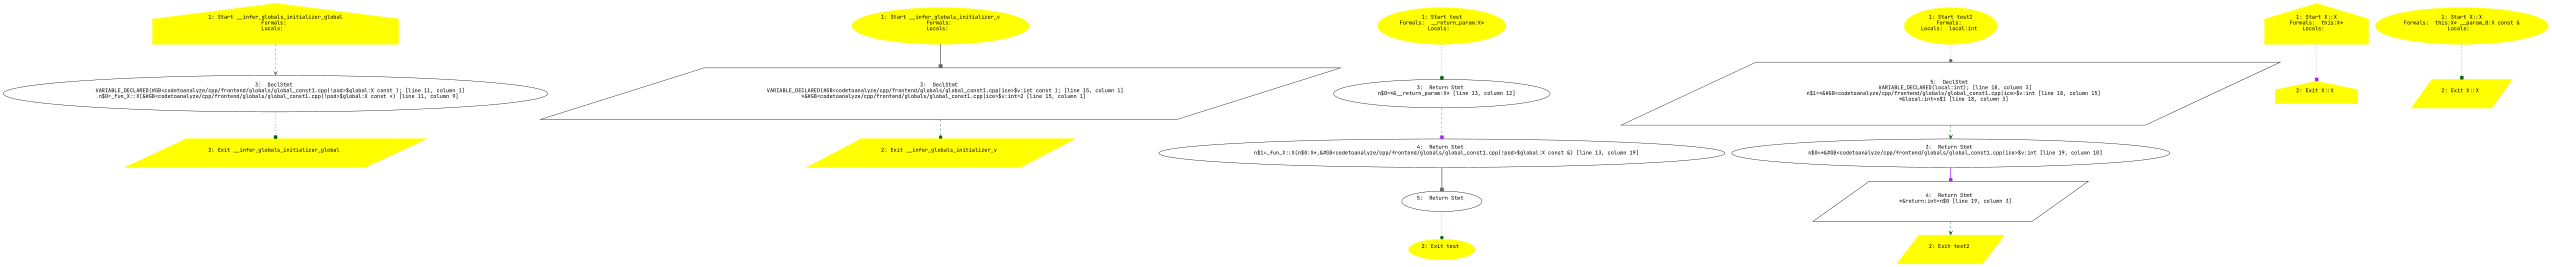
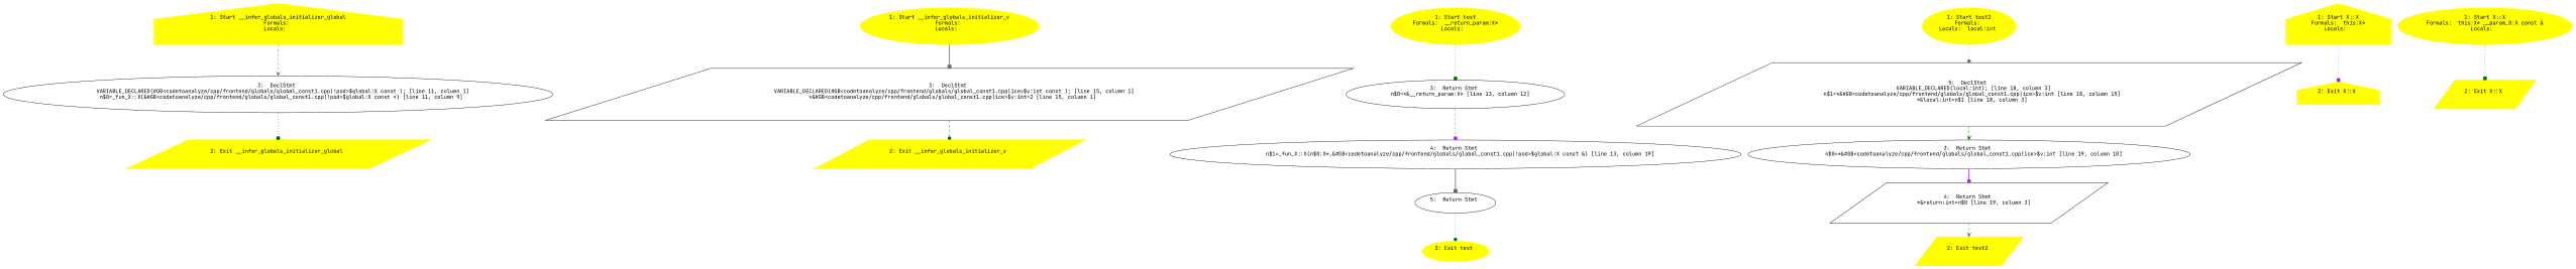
  digraph {
    fontname="JetBrains Mono"
    node [color=yellow fontname="JetBrains Mono" shape=ellipse style=filled]
    edge [arrowhead=box color=darkgreen fontname="JetBrains Mono" style=dotted]
    n1 [label="1: Start __infer_globals_initializer_global\nFormals: \nLocals:  \n  " shape=house]
    n2 [label="3:  DeclStmt \n   VARIABLE_DECLARED(#GB<codetoanalyze/cpp/frontend/globals/global_const1.cpp|!pod>$global:X const ); [line 11, column 1]\n  n$0=_fun_X::X(&#GB<codetoanalyze/cpp/frontend/globals/global_const1.cpp|!pod>$global:X const *) [line 11, column 9]\n " color="" style=""]
    n3 [label="2: Exit __infer_globals_initializer_global \n  " shape=parallelogram]
    n4 [label="1: Start __infer_globals_initializer_v\nFormals: \nLocals:  \n  "]
    n5 [label="3:  DeclStmt \n   VARIABLE_DECLARED(#GB<codetoanalyze/cpp/frontend/globals/global_const1.cpp|ice>$v:int const ); [line 15, column 1]\n  *&#GB<codetoanalyze/cpp/frontend/globals/global_const1.cpp|ice>$v:int=2 [line 15, column 1]\n " shape=parallelogram color="" style=""]
    n6 [label="2: Exit __infer_globals_initializer_v \n  " shape=parallelogram]
    n7 [label="1: Start test\nFormals:  __return_param:X*\nLocals:  \n  "]
    n8 [label="3:  Return Stmt \n   n$0=*&__return_param:X* [line 13, column 12]\n " color="" style=""]
    n9 [label="4:  Return Stmt \n   n$1=_fun_X::X(n$0:X*,&#GB<codetoanalyze/cpp/frontend/globals/global_const1.cpp|!pod>$global:X const &) [line 13, column 19]\n " color="" style=""]
    n10 [label="5:  Return Stmt \n  " color="" style=""]
    n11 [label="2: Exit test \n  "]
    n12 [label="1: Start test2\nFormals: \nLocals:  local:int \n  "]
    n13 [label="5:  DeclStmt \n   VARIABLE_DECLARED(local:int); [line 18, column 3]\n  n$1=*&#GB<codetoanalyze/cpp/frontend/globals/global_const1.cpp|ice>$v:int [line 18, column 15]\n  *&local:int=n$1 [line 18, column 3]\n " shape=parallelogram color="" style=""]
    n14 [label="3:  Return Stmt \n   n$0=*&#GB<codetoanalyze/cpp/frontend/globals/global_const1.cpp|ice>$v:int [line 19, column 10]\n " color="" style=""]
    n15 [label="4:  Return Stmt \n   *&return:int=n$0 [line 19, column 3]\n " shape=parallelogram color="" style=""]
    n16 [label="2: Exit test2 \n  " shape=parallelogram]
    n17 [label="1: Start X::X\nFormals:  this:X*\nLocals:  \n  " shape=house]
    n18 [label="2: Exit X::X \n  " shape=house]
    n19 [label="1: Start X::X\nFormals:  this:X* __param_0:X const &\nLocals:  \n  "]
    n20 [label="2: Exit X::X \n  " shape=parallelogram]
    n1 -> n2 [arrowhead=vee color=gray40 style=dashed]
    n2 -> n3
    n4 -> n5 [color=gray40 style=bold]
    n5 -> n6 [arrowhead=dot style=dashed]
    n7 -> n8
    n8 -> n9 [color=purple style=dashed]
    n9 -> n10 [color=gray40 style=bold]
    n10 -> n11 [arrowhead=dot]
    n12 -> n13 [arrowhead=dot color=gray40]
    n13 -> n14 [arrowhead=vee style=dashed]
    n14 -> n15 [arrowhead=dot color=purple style=bold]
-   n15 -> n16 [arrowhead=vee style=dashed]
+   n15 -> n16 [arrowhead=vee color=gray40 style=dashed]
    n17 -> n18 [color=purple]
    n19 -> n20
  }
